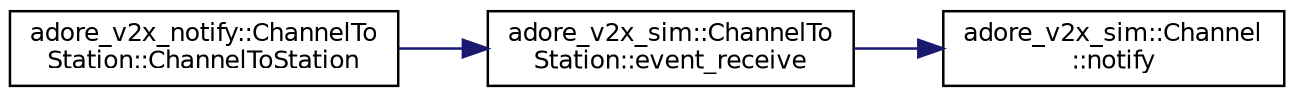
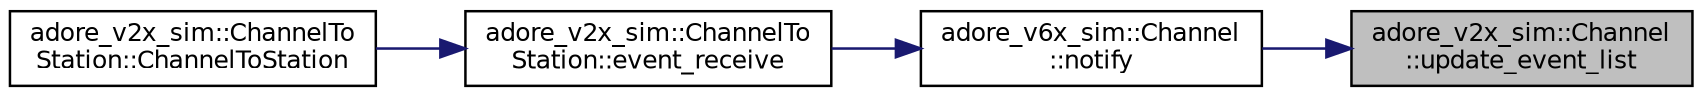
  digraph {
    rankdir=RL
    node [color=black fillcolor=white fontname=Helvetica fontsize=10 shape=record style=filled]
    edge [color=midnightblue dir=back fontname=Helvetica fontsize=10 labelfontname=Helvetica labelfontsize=10 style=solid]
-   n2 [height=0.2 label="adore_v2x_sim::Channel\l::notify" width=0.4]
+   n1 [fillcolor=grey75 fontcolor=black height=0.2 label="adore_v2x_sim::Channel\l::update_event_list" width=0.4]
+   n2 [height=0.2 label="adore_v6x_sim::Channel\l::notify" width=0.4]
    n3 [height=0.2 label="adore_v2x_sim::ChannelTo\lStation::event_receive" width=0.4]
-   n4 [height=0.2 label="adore_v2x_notify::ChannelTo\lStation::ChannelToStation" width=0.4]
+   n4 [height=0.2 label="adore_v2x_sim::ChannelTo\lStation::ChannelToStation" width=0.4]
+   n1 -> n2
    n2 -> n3
    n3 -> n4
  }
